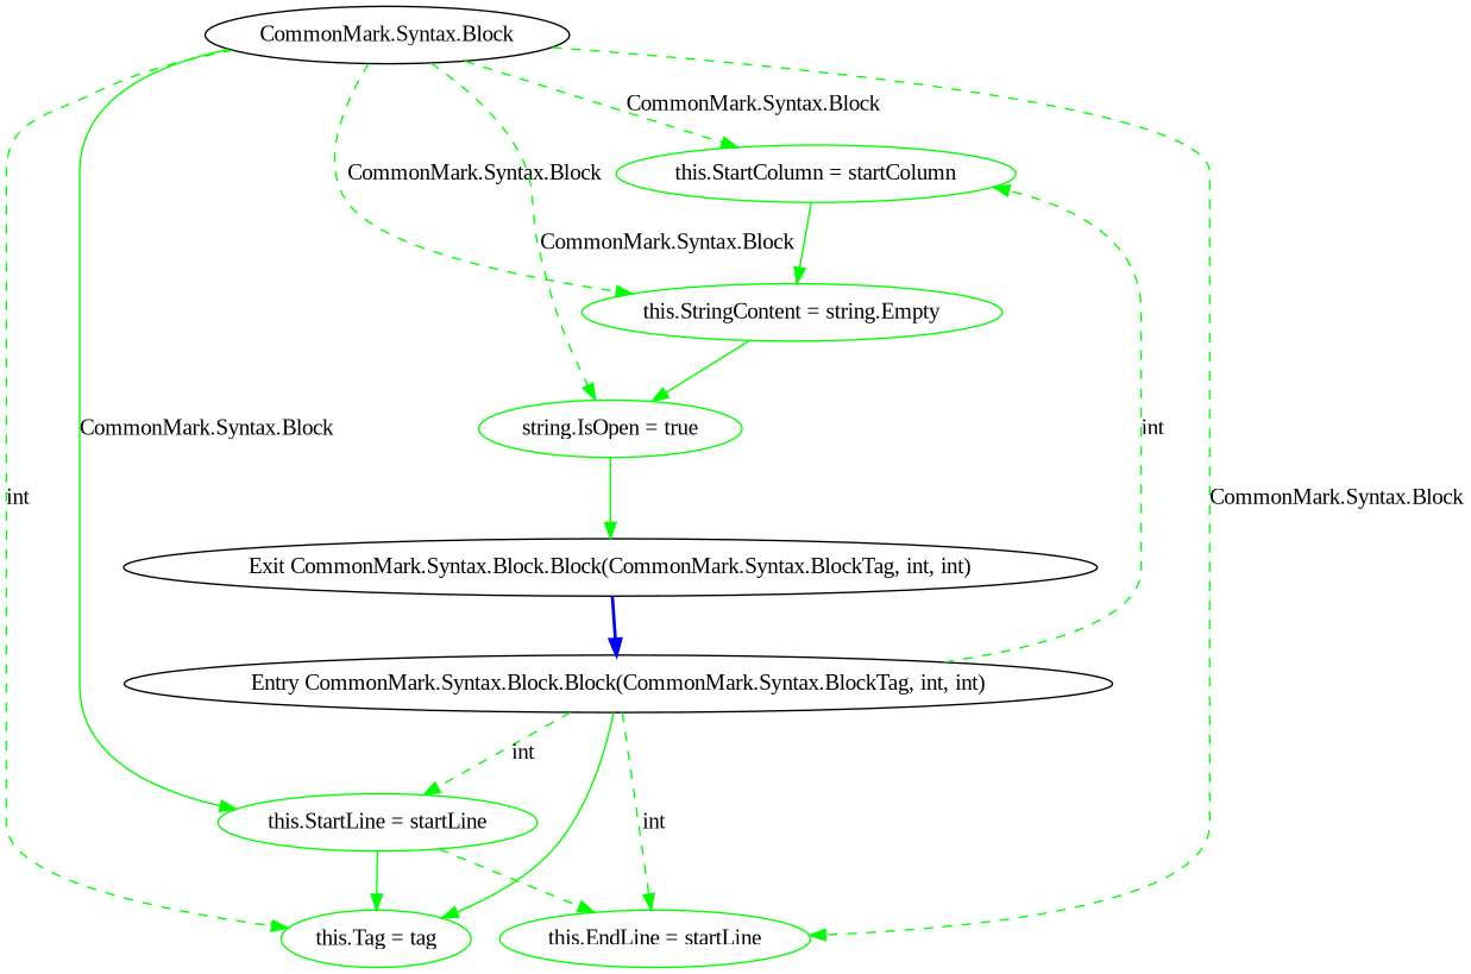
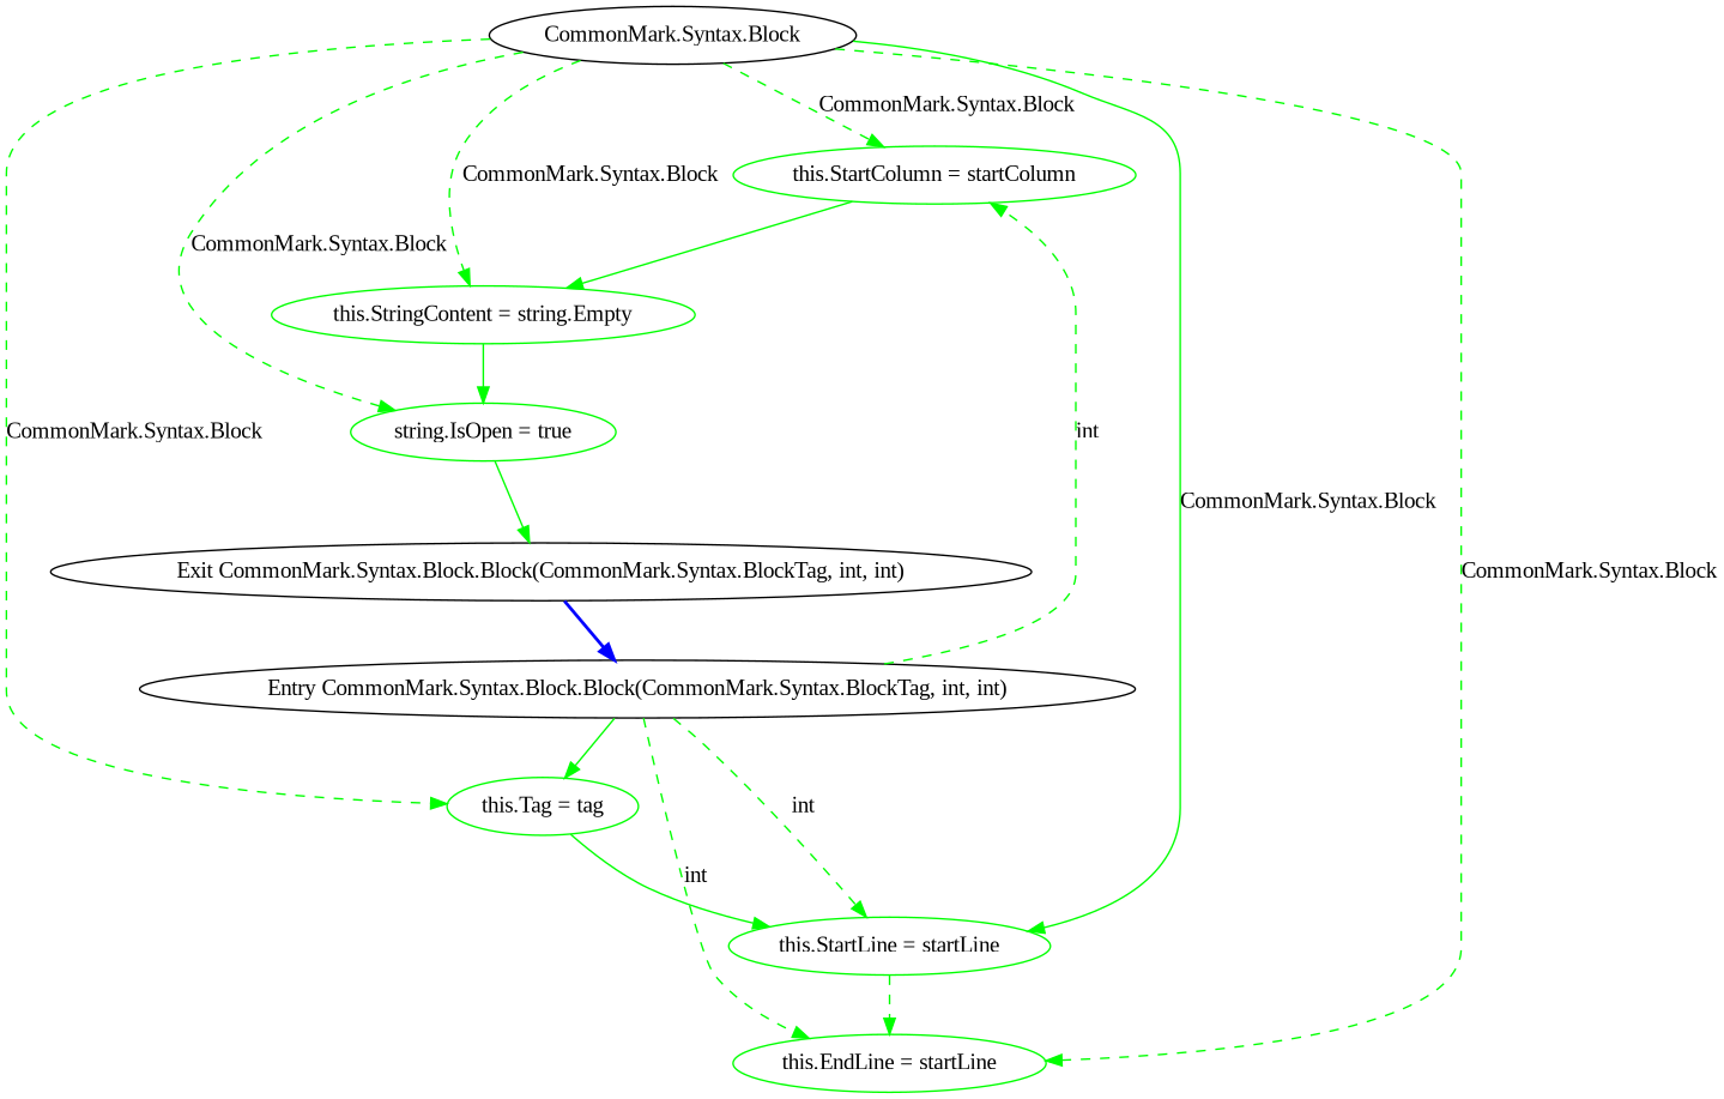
  digraph {
    fontname="Liberation Serif"
    node [cluster="CommonMark.Syntax.Block.Block(CommonMark.Syntax.BlockTag, int, int)" color=green community=0 fontname="Liberation Serif" span="9-9"]
    edge [color=green fontname="Liberation Serif" style=dashed]
    n1 [label="this.Tag = tag" span="11-11"]
    n2 [label="this.StartLine = startLine" span="12-12"]
    n3 [label="this.EndLine = startLine" span="13-13"]
    n4 [label="CommonMark.Syntax.Block" cluster="" color="" community="" span=""]
    n5 [label="this.StartColumn = startColumn" span="14-14"]
    n6 [label="this.StringContent = string.Empty" span="15-15"]
    n7 [label="string.IsOpen = true" span="16-16"]
    n8 [label="Exit CommonMark.Syntax.Block.Block(CommonMark.Syntax.BlockTag, int, int)" color="" community=""]
    n9 [label="Entry CommonMark.Syntax.Block.Block(CommonMark.Syntax.BlockTag, int, int)" color="" community=""]
-   n2 -> n1 [style=solid]
+   n1 -> n2 [style=solid]
    n2 -> n3
-   n4 -> n1 [label=int]
+   n4 -> n1 [label="CommonMark.Syntax.Block"]
    n4 -> n2 [label="CommonMark.Syntax.Block" style=solid]
    n4 -> n3 [label="CommonMark.Syntax.Block"]
    n4 -> n5 [label="CommonMark.Syntax.Block"]
    n4 -> n6 [label="CommonMark.Syntax.Block"]
    n4 -> n7 [label="CommonMark.Syntax.Block"]
    n5 -> n6 [style=solid]
    n6 -> n7 [style=solid]
    n7 -> n8 [style=solid]
    n8 -> n9 [color=blue style=bold]
    n9 -> n1 [style=solid]
    n9 -> n2 [label=int]
    n9 -> n3 [label=int]
    n9 -> n5 [label=int]
  }
